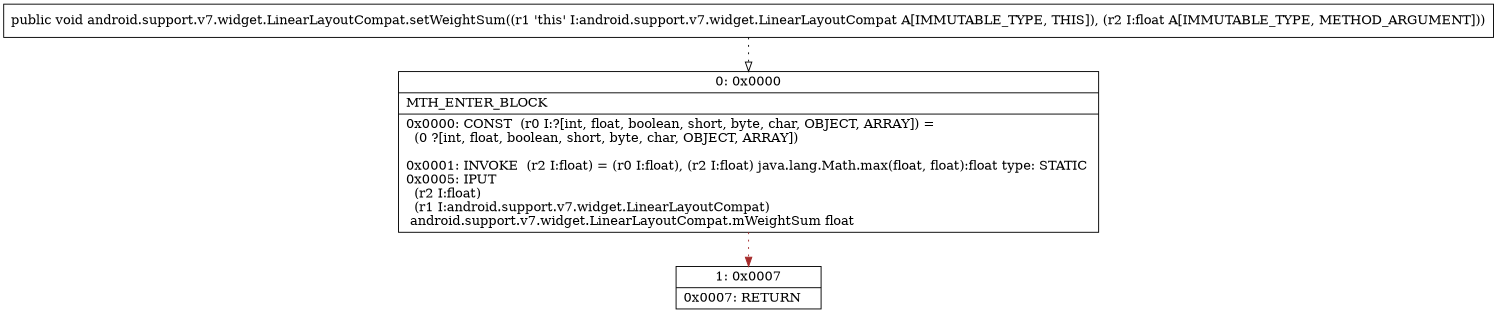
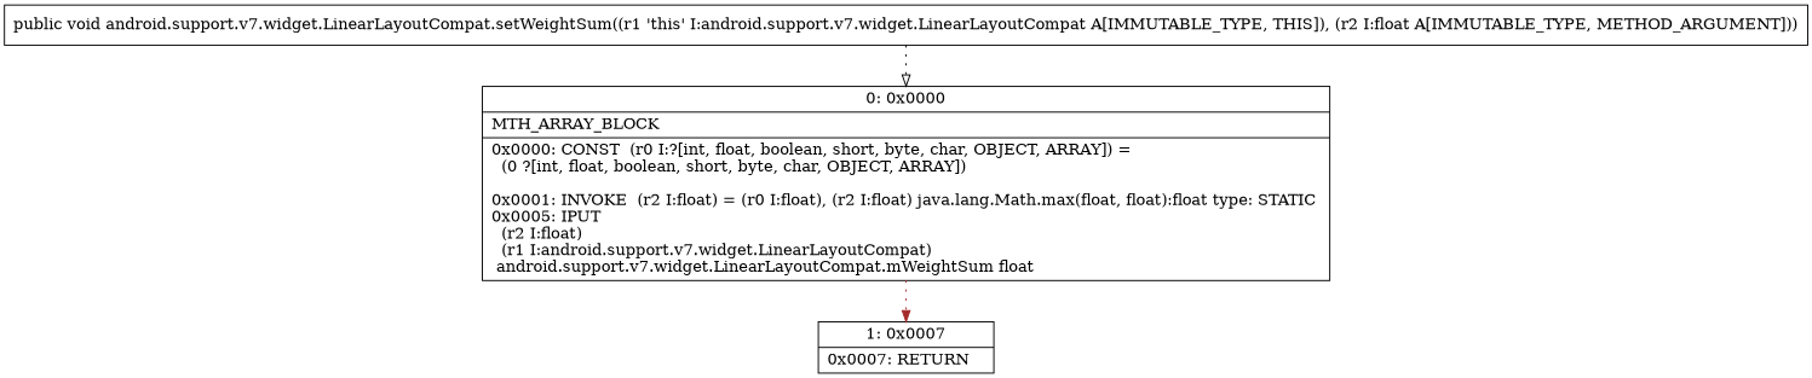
  digraph {
    node [shape=record]
    edge [style=dotted]
-   n1 [label="{0\:\ 0x0000|MTH_ENTER_BLOCK\l|0x0000: CONST  (r0 I:?[int, float, boolean, short, byte, char, OBJECT, ARRAY]) = \l  (0 ?[int, float, boolean, short, byte, char, OBJECT, ARRAY])\l \l0x0001: INVOKE  (r2 I:float) = (r0 I:float), (r2 I:float) java.lang.Math.max(float, float):float type: STATIC \l0x0005: IPUT  \l  (r2 I:float)\l  (r1 I:android.support.v7.widget.LinearLayoutCompat)\l android.support.v7.widget.LinearLayoutCompat.mWeightSum float \l}"]
+   n1 [label="{0\:\ 0x0000|MTH_ARRAY_BLOCK\l|0x0000: CONST  (r0 I:?[int, float, boolean, short, byte, char, OBJECT, ARRAY]) = \l  (0 ?[int, float, boolean, short, byte, char, OBJECT, ARRAY])\l \l0x0001: INVOKE  (r2 I:float) = (r0 I:float), (r2 I:float) java.lang.Math.max(float, float):float type: STATIC \l0x0005: IPUT  \l  (r2 I:float)\l  (r1 I:android.support.v7.widget.LinearLayoutCompat)\l android.support.v7.widget.LinearLayoutCompat.mWeightSum float \l}"]
    n2 [label="{1\:\ 0x0007|0x0007: RETURN   \l}"]
    n3 [label="{public void android.support.v7.widget.LinearLayoutCompat.setWeightSum((r1 'this' I:android.support.v7.widget.LinearLayoutCompat A[IMMUTABLE_TYPE, THIS]), (r2 I:float A[IMMUTABLE_TYPE, METHOD_ARGUMENT])) }"]
    n1 -> n2 [color=brown arrowhead=normal]
    n3 -> n1 [color=black arrowhead=onormal]
  }
